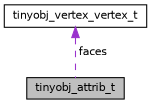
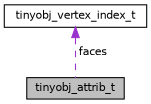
  digraph {
    node [color=black fontname=Helvetica fontsize=10 shape=record style=filled]
    n1 [fillcolor=grey75 fontcolor=black height=0.2 label=tinyobj_attrib_t width=0.4]
-   n2 [fillcolor=white height=0.2 label=tinyobj_vertex_vertex_t width=0.4]
+   n2 [fillcolor=white height=0.2 label=tinyobj_vertex_index_t width=0.4]
    n2 -> n1 [color=darkorchid3 dir=back fontname=Helvetica fontsize=10 label=" faces" labelfontname=Helvetica labelfontsize=10 style=dashed]
  }
